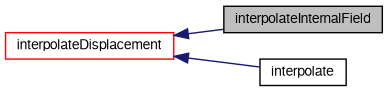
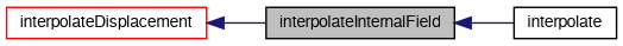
  digraph {
    rankdir=LR
    node [color=black fontname=FreeSans fontsize=10 shape=record]
    edge [color=midnightblue dir=back fontname=FreeSans fontsize=10 labelfontname=FreeSans labelfontsize=10 style=solid]
    n1 [fillcolor=grey75 fontcolor=black height=0.2 label=interpolateInternalField style=filled width=0.4]
    n2 [height=0.2 label=interpolate width=0.4]
    n3 [color=red height=0.2 label=interpolateDisplacement width=0.4]
-   n3 -> n2
+   n1 -> n2
    n3 -> n1
  }
